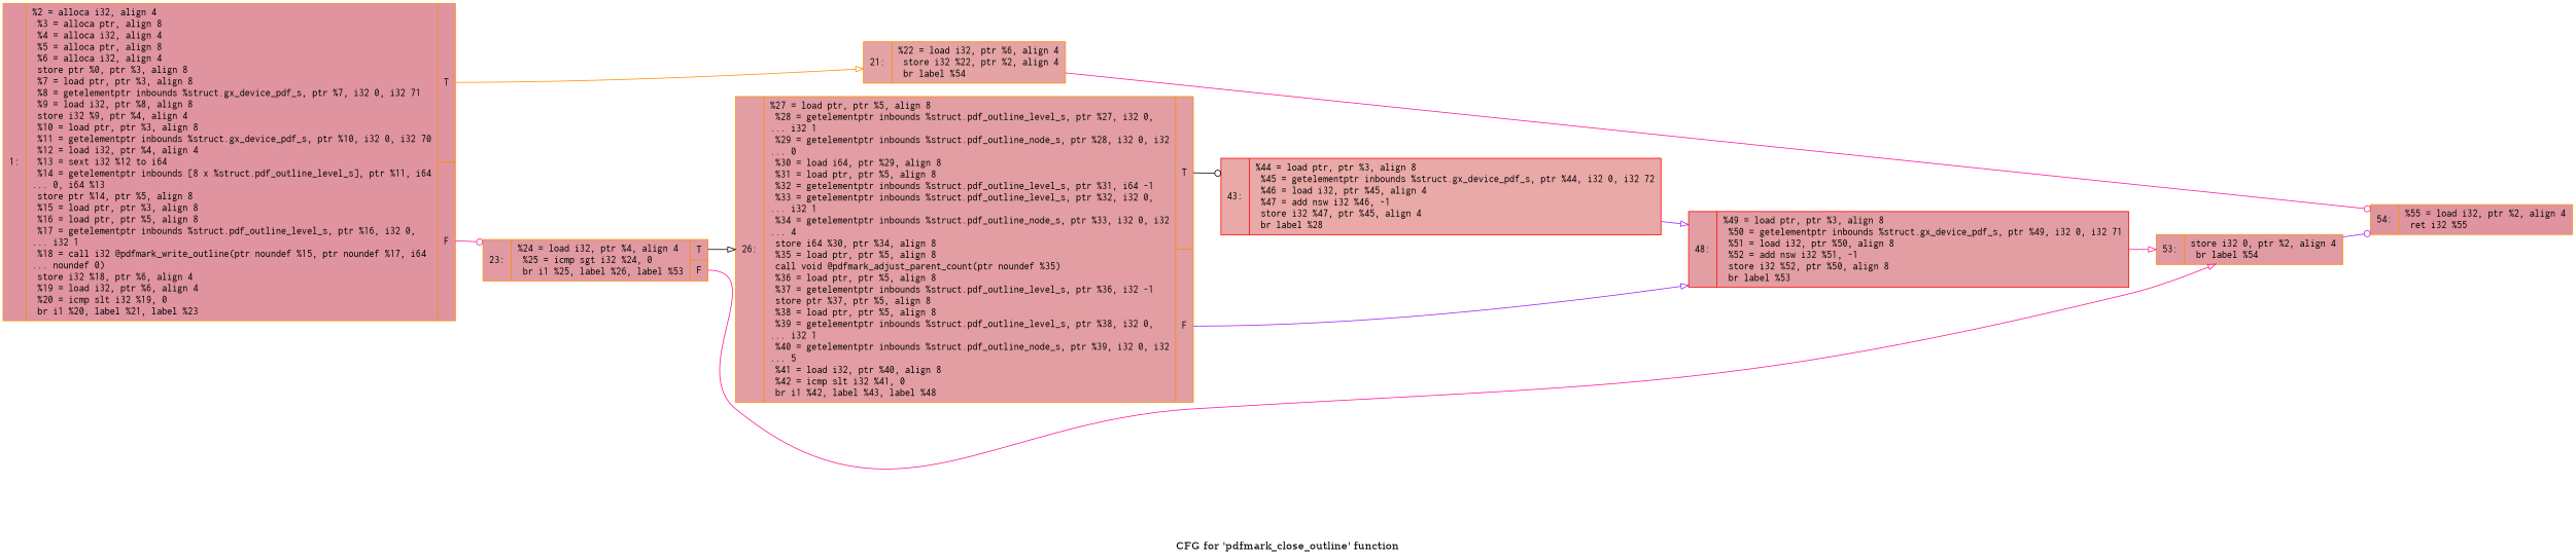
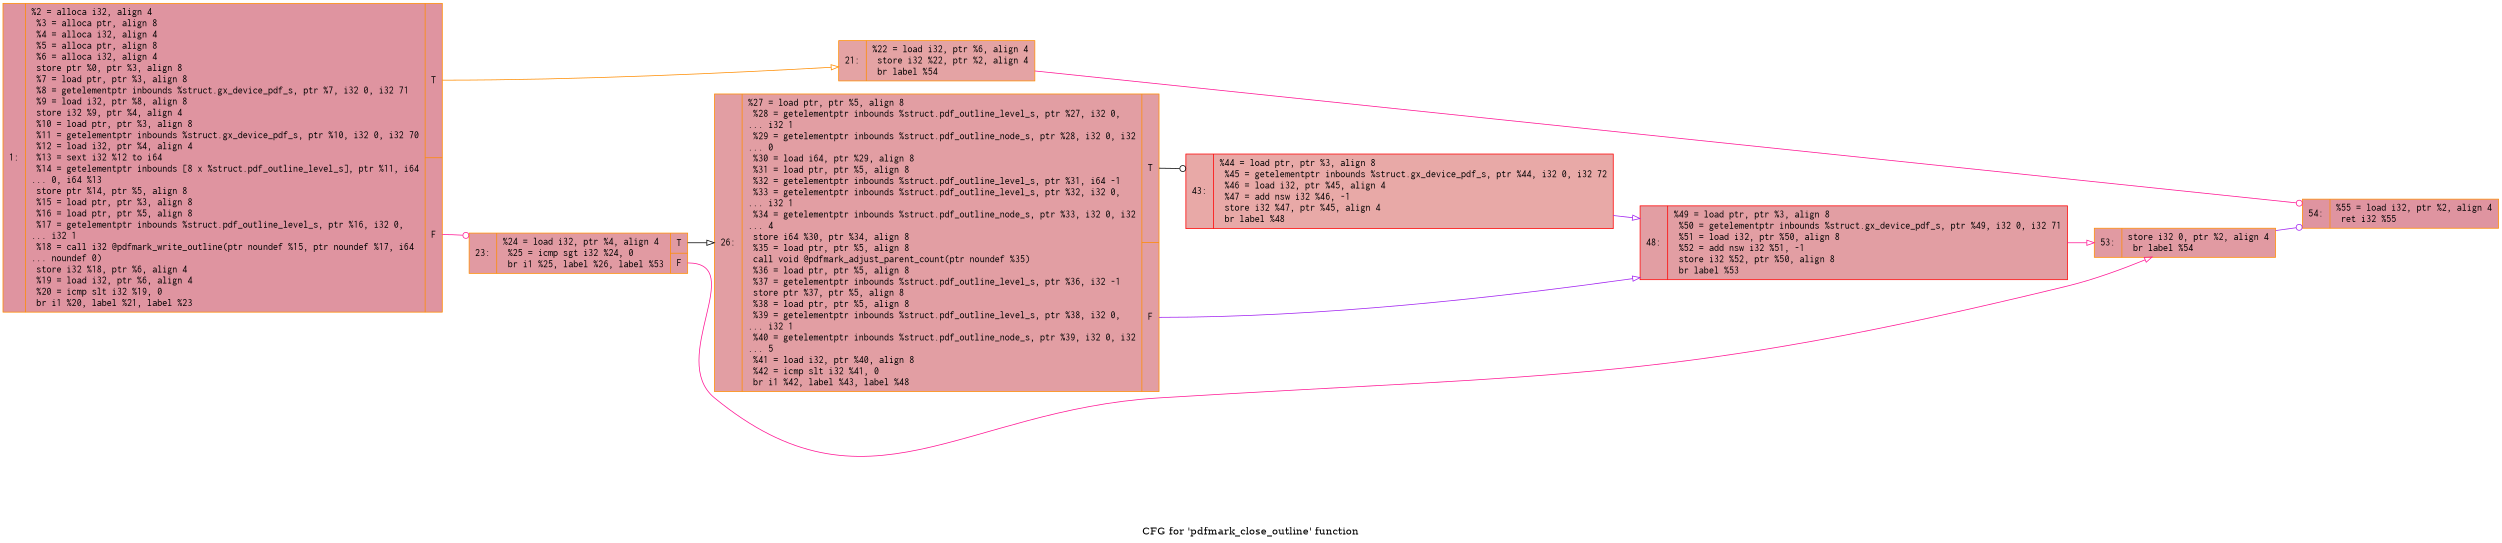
  digraph {
    label="CFG for 'pdfmark_close_outline' function"
    rankdir=LR
    node [color=darkorange fillcolor="#b70d2870" fontname=Courier shape=record style=filled]
    edge [color=deeppink arrowhead=onormal]
    n1 [label="{1:\l|  %2 = alloca i32, align 4\l  %3 = alloca ptr, align 8\l  %4 = alloca i32, align 4\l  %5 = alloca ptr, align 8\l  %6 = alloca i32, align 4\l  store ptr %0, ptr %3, align 8\l  %7 = load ptr, ptr %3, align 8\l  %8 = getelementptr inbounds %struct.gx_device_pdf_s, ptr %7, i32 0, i32 71\l  %9 = load i32, ptr %8, align 8\l  store i32 %9, ptr %4, align 4\l  %10 = load ptr, ptr %3, align 8\l  %11 = getelementptr inbounds %struct.gx_device_pdf_s, ptr %10, i32 0, i32 70\l  %12 = load i32, ptr %4, align 4\l  %13 = sext i32 %12 to i64\l  %14 = getelementptr inbounds [8 x %struct.pdf_outline_level_s], ptr %11, i64\l... 0, i64 %13\l  store ptr %14, ptr %5, align 8\l  %15 = load ptr, ptr %3, align 8\l  %16 = load ptr, ptr %5, align 8\l  %17 = getelementptr inbounds %struct.pdf_outline_level_s, ptr %16, i32 0,\l... i32 1\l  %18 = call i32 @pdfmark_write_outline(ptr noundef %15, ptr noundef %17, i64\l... noundef 0)\l  store i32 %18, ptr %6, align 4\l  %19 = load i32, ptr %6, align 4\l  %20 = icmp slt i32 %19, 0\l  br i1 %20, label %21, label %23\l|{<s0>T|<s1>F}}"]
    n2 [fillcolor="#c32e3170" label="{21:\l|  %22 = load i32, ptr %6, align 4\l  store i32 %22, ptr %2, align 4\l  br label %54\l}"]
    n3 [fillcolor="#bb1b2c70" label="{23:\l|  %24 = load i32, ptr %4, align 4\l  %25 = icmp sgt i32 %24, 0\l  br i1 %25, label %26, label %53\l|{<s0>T|<s1>F}}"]
    n4 [label="{54:\l|  %55 = load i32, ptr %2, align 4\l  ret i32 %55\l}"]
    n5 [fillcolor="#be242e70" label="{26:\l|  %27 = load ptr, ptr %5, align 8\l  %28 = getelementptr inbounds %struct.pdf_outline_level_s, ptr %27, i32 0,\l... i32 1\l  %29 = getelementptr inbounds %struct.pdf_outline_node_s, ptr %28, i32 0, i32\l... 0\l  %30 = load i64, ptr %29, align 8\l  %31 = load ptr, ptr %5, align 8\l  %32 = getelementptr inbounds %struct.pdf_outline_level_s, ptr %31, i64 -1\l  %33 = getelementptr inbounds %struct.pdf_outline_level_s, ptr %32, i32 0,\l... i32 1\l  %34 = getelementptr inbounds %struct.pdf_outline_node_s, ptr %33, i32 0, i32\l... 4\l  store i64 %30, ptr %34, align 8\l  %35 = load ptr, ptr %5, align 8\l  call void @pdfmark_adjust_parent_count(ptr noundef %35)\l  %36 = load ptr, ptr %5, align 8\l  %37 = getelementptr inbounds %struct.pdf_outline_level_s, ptr %36, i32 -1\l  store ptr %37, ptr %5, align 8\l  %38 = load ptr, ptr %5, align 8\l  %39 = getelementptr inbounds %struct.pdf_outline_level_s, ptr %38, i32 0,\l... i32 1\l  %40 = getelementptr inbounds %struct.pdf_outline_node_s, ptr %39, i32 0, i32\l... 5\l  %41 = load i32, ptr %40, align 8\l  %42 = icmp slt i32 %41, 0\l  br i1 %42, label %43, label %48\l|{<s0>T|<s1>F}}"]
    n6 [fillcolor="#bb1b2c70" label="{53:\l|  store i32 0, ptr %2, align 4\l  br label %54\l}"]
-   n7 [color=red fillcolor="#ca3b3770" label="{43:\l|  %44 = load ptr, ptr %3, align 8\l  %45 = getelementptr inbounds %struct.gx_device_pdf_s, ptr %44, i32 0, i32 72\l  %46 = load i32, ptr %45, align 4\l  %47 = add nsw i32 %46, -1\l  store i32 %47, ptr %45, align 4\l  br label %28\l}"]
+   n7 [color=red fillcolor="#ca3b3770" label="{43:\l|  %44 = load ptr, ptr %3, align 8\l  %45 = getelementptr inbounds %struct.gx_device_pdf_s, ptr %44, i32 0, i32 72\l  %46 = load i32, ptr %45, align 4\l  %47 = add nsw i32 %46, -1\l  store i32 %47, ptr %45, align 4\l  br label %48\l}"]
    n8 [color=red fillcolor="#be242e70" label="{48:\l|  %49 = load ptr, ptr %3, align 8\l  %50 = getelementptr inbounds %struct.gx_device_pdf_s, ptr %49, i32 0, i32 71\l  %51 = load i32, ptr %50, align 8\l  %52 = add nsw i32 %51, -1\l  store i32 %52, ptr %50, align 8\l  br label %53\l}"]
    n1 -> n2 [tailport=s0 color=darkorange]
    n1 -> n3 [tailport=s1 arrowhead=odot]
    n2 -> n4 [arrowhead=odot]
    n3 -> n5 [tailport=s0 color=black]
    n3 -> n6 [tailport=s1]
    n5 -> n7 [tailport=s0 color=black arrowhead=odot]
    n5 -> n8 [tailport=s1 color=purple]
    n6 -> n4 [color=purple arrowhead=odot]
    n7 -> n8 [color=purple]
    n8 -> n6
  }
